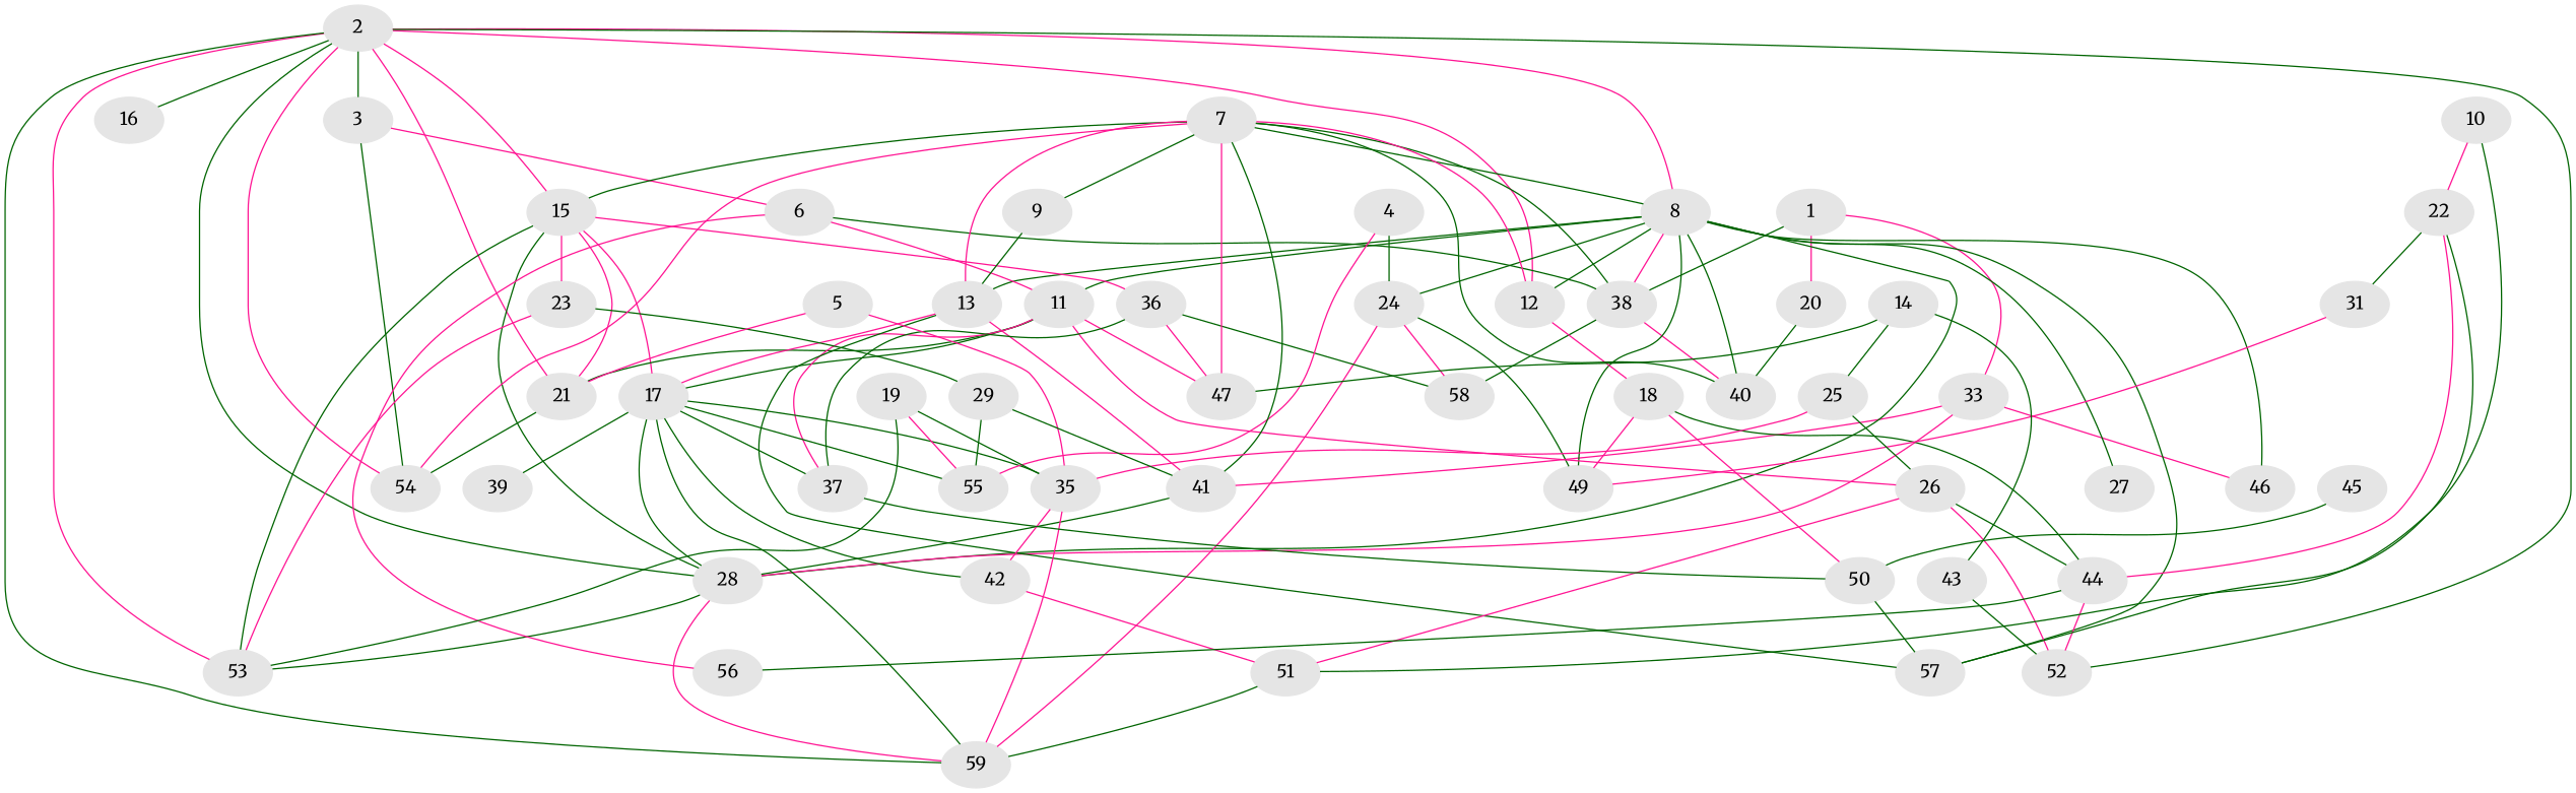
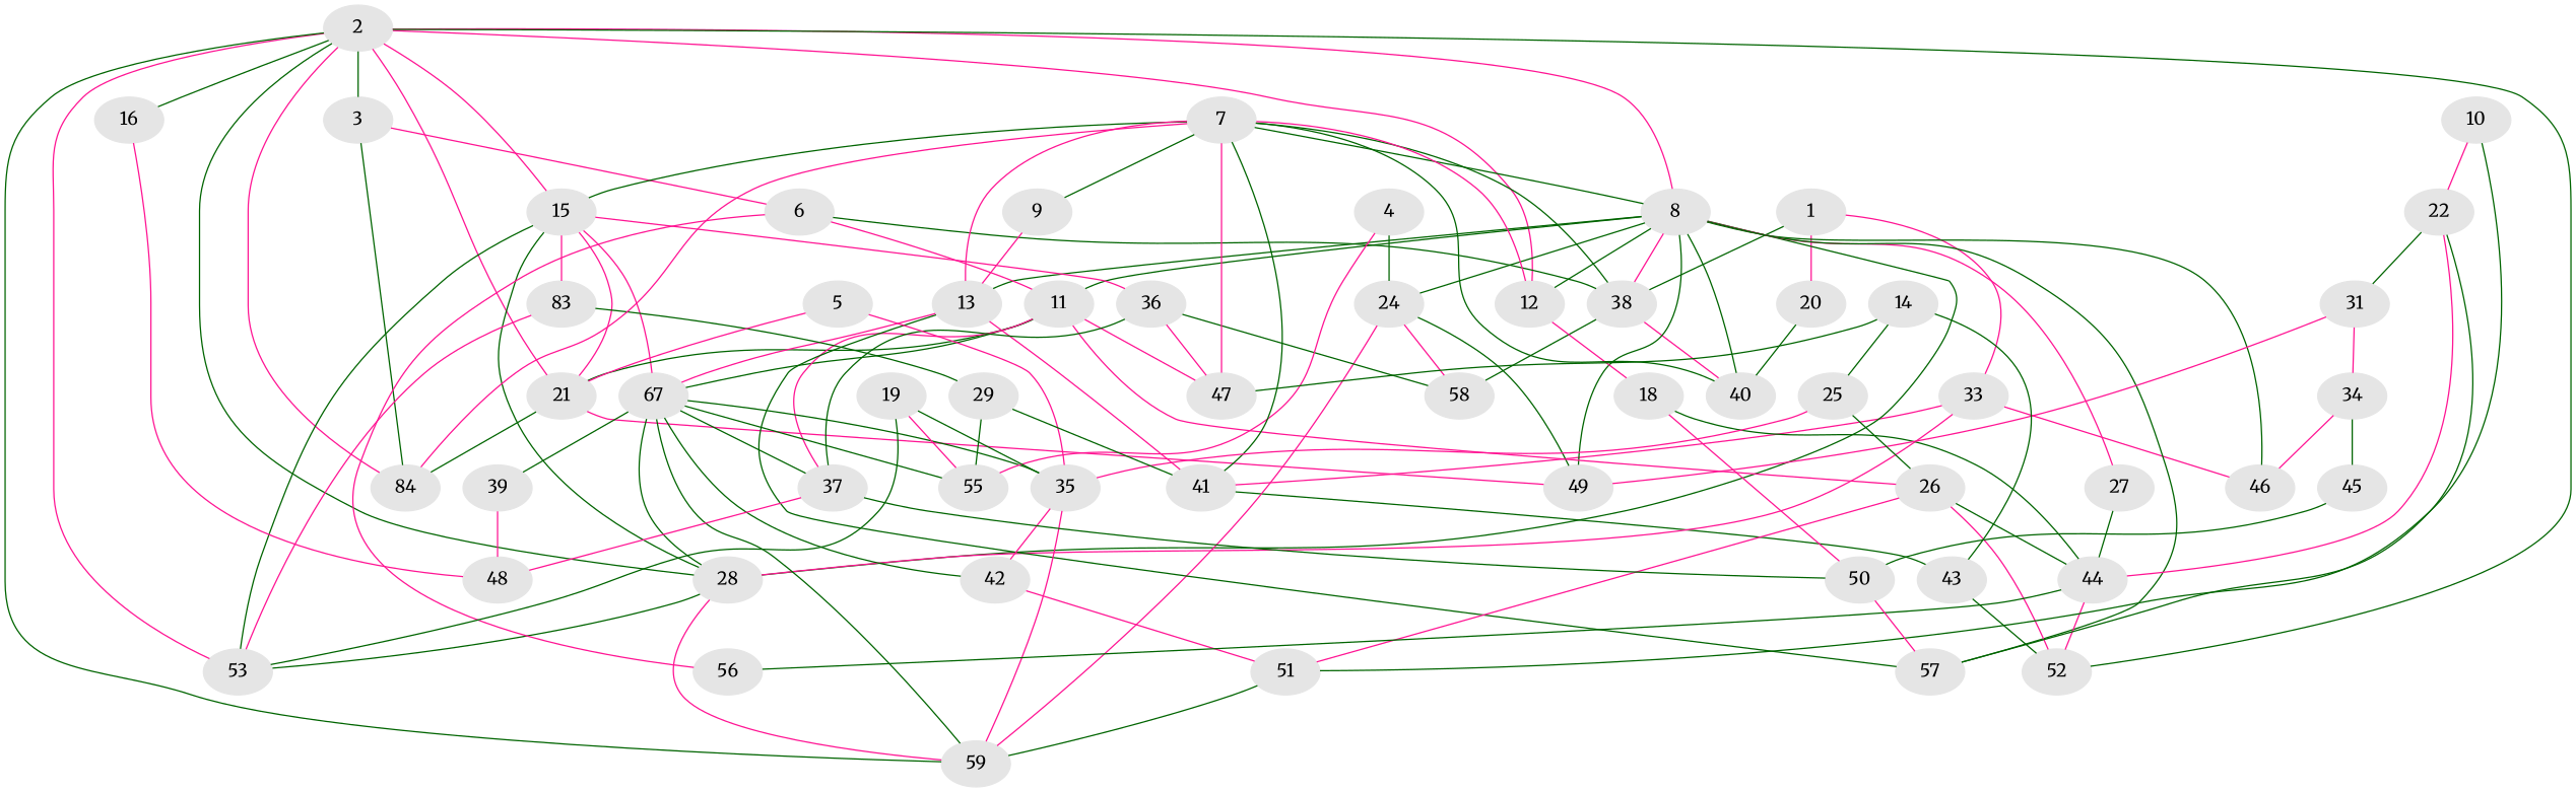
  graph {
    fontname=Merriweather
    node [color=gray90 fontname=Merriweather style=filled]
    edge [color=darkgreen fontname=Merriweather weight=1.0]
    1
    20
    33
    38
    40
    41
    46
    58
    2
    3
    8
    12
    15
    16
    21
    28
    52
    53
-   54
+   54 [label=84]
    59
    6
    24
    11
    13
    27
    49
    57
    18
-   17
-   23
+   17 [label=67]
+   23 [label=83]
    36
+   48
    56
    4
    55
    5
    35
    42
    47
    26
    37
    7
    9
    43
    44
    10
    22
    51
    31
    39
    50
    14
    25
    29
    19
+   34
    45
    1 -- 20 [color=deeppink]
    1 -- 33 [color=deeppink]
    1 -- 38
    20 -- 40
    33 -- 41 [color=deeppink]
    33 -- 46 [color=deeppink]
    38 -- 40 [color=deeppink]
    38 -- 58
-   41 -- 28
+   41 -- 43
    2 -- 3
    2 -- 8 [color=deeppink weight=2.0]
    2 -- 12 [color=deeppink]
    2 -- 15 [color=deeppink]
    2 -- 16 [weight=2.0]
    2 -- 21 [color=deeppink]
    2 -- 28
    2 -- 52
    2 -- 53 [color=deeppink]
    2 -- 54 [color=deeppink]
    2 -- 59
    3 -- 54
    3 -- 6 [color=deeppink]
    8 -- 38 [color=deeppink]
    8 -- 40
    8 -- 46
    8 -- 12
    8 -- 28
    8 -- 24
    8 -- 11
    8 -- 13
-   8 -- 27
+   8 -- 27 [color=deeppink]
    8 -- 49
    8 -- 57
    12 -- 18 [color=deeppink]
    15 -- 21 [color=deeppink]
    15 -- 28
    15 -- 53
    15 -- 17 [color=deeppink]
    15 -- 23 [color=deeppink]
    15 -- 36 [color=deeppink]
+   16 -- 48 [color=deeppink]
    21 -- 54 [weight=2.0]
    28 -- 33 [color=deeppink]
    28 -- 53
    28 -- 59 [color=deeppink]
    6 -- 38
    6 -- 11 [color=deeppink]
    6 -- 56 [color=deeppink]
    24 -- 58 [color=deeppink]
    24 -- 59 [color=deeppink]
    24 -- 49
    11 -- 21
    11 -- 17
    11 -- 47 [color=deeppink]
    11 -- 26 [color=deeppink]
    11 -- 37 [color=deeppink]
    13 -- 41 [color=deeppink]
    13 -- 57
    13 -- 17 [color=deeppink weight=2.0]
-   18 -- 49 [color=deeppink]
+   27 -- 44
+   21 -- 49 [color=deeppink]
    18 -- 44
    18 -- 50 [color=deeppink]
    17 -- 28
    17 -- 59
    17 -- 55
    17 -- 35
    17 -- 42
    17 -- 37
    17 -- 39 [weight=2.0]
    23 -- 53 [color=deeppink]
    23 -- 29
    36 -- 58
    36 -- 47 [color=deeppink]
    36 -- 37
    4 -- 24
    4 -- 55 [color=deeppink]
    5 -- 21 [color=deeppink]
    5 -- 35 [color=deeppink]
    35 -- 59 [color=deeppink]
    35 -- 42 [color=deeppink]
    42 -- 51 [color=deeppink]
    26 -- 52 [color=deeppink]
    26 -- 44
    26 -- 51 [color=deeppink]
+   37 -- 48 [color=deeppink]
    37 -- 50
    7 -- 38
    7 -- 40 [weight=2.0]
    7 -- 41
    7 -- 8
    7 -- 12 [color=deeppink]
    7 -- 15
    7 -- 54 [color=deeppink]
    7 -- 13 [color=deeppink weight=2.0]
    7 -- 47 [color=deeppink weight=2.0]
    7 -- 9
-   9 -- 13 [weight=2.0]
+   9 -- 13 [color=deeppink weight=2.0]
    43 -- 52
    44 -- 52 [color=deeppink]
    44 -- 56
    10 -- 22 [color=deeppink]
    10 -- 51
    22 -- 57
    22 -- 44 [color=deeppink]
    22 -- 31
    51 -- 59
    31 -- 49 [color=deeppink]
-   50 -- 57
+   31 -- 34 [color=deeppink]
+   39 -- 48 [color=deeppink]
+   50 -- 57 [color=deeppink]
    14 -- 47
    14 -- 43
    14 -- 25
    25 -- 35 [color=deeppink]
    25 -- 26
    29 -- 41
    29 -- 55
    19 -- 53
    19 -- 55 [color=deeppink]
    19 -- 35
+   34 -- 46 [color=deeppink]
+   34 -- 45
    45 -- 50
  }
